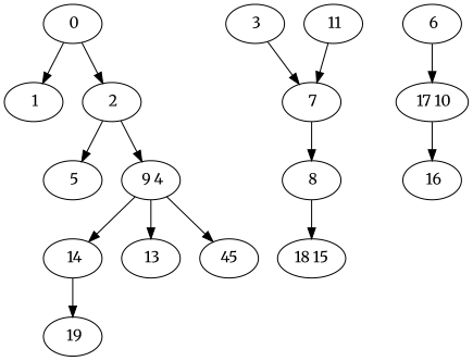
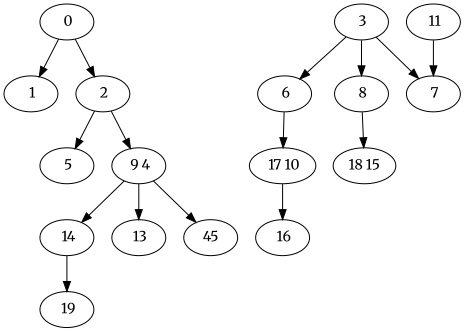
  digraph {
    fontname=Merriweather
    node [fontname=Merriweather]
    edge [fontname=Merriweather]
    " 0"
    " 1"
    " 2"
    " 5"
    " 9 4"
    " 3"
    " 6"
    " 7"
    " 8"
    " 14"
    " 13"
    n12 [label=45]
    " 17 10"
    n14 [label="18 15"]
    " 19"
    " 16"
    " 11"
    " 0" -> " 1"
    " 0" -> " 2"
    " 2" -> " 5"
    " 2" -> " 9 4"
    " 9 4" -> " 14"
    " 9 4" -> " 13"
    " 9 4" -> n12
+   " 3" -> " 6"
    " 3" -> " 7"
-   " 7" -> " 8"
+   " 3" -> " 8"
    " 6" -> " 17 10"
    " 8" -> n14
    " 14" -> " 19"
    " 17 10" -> " 16"
    " 11" -> " 7"
  }
